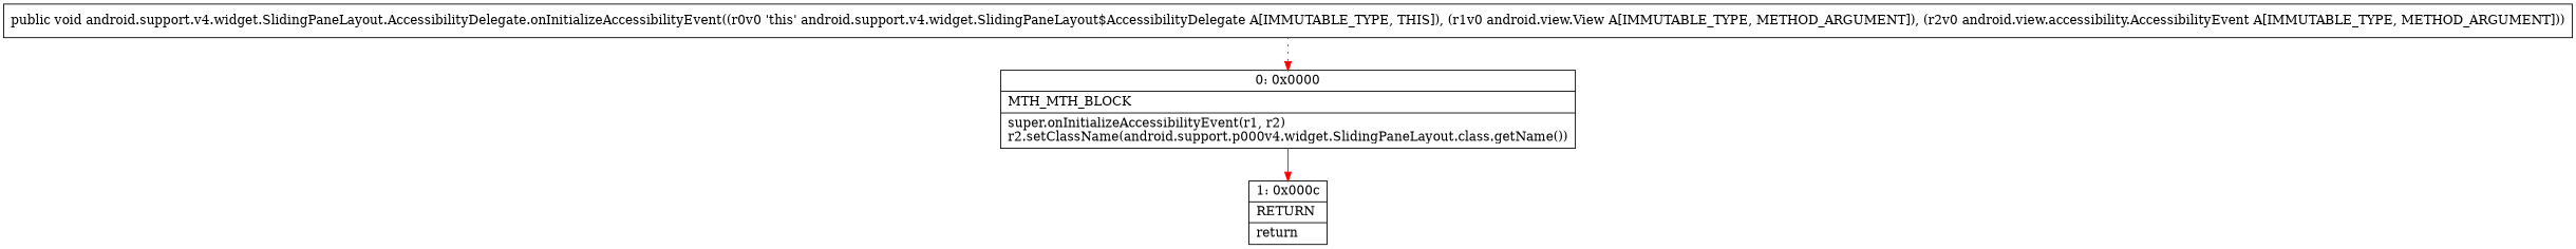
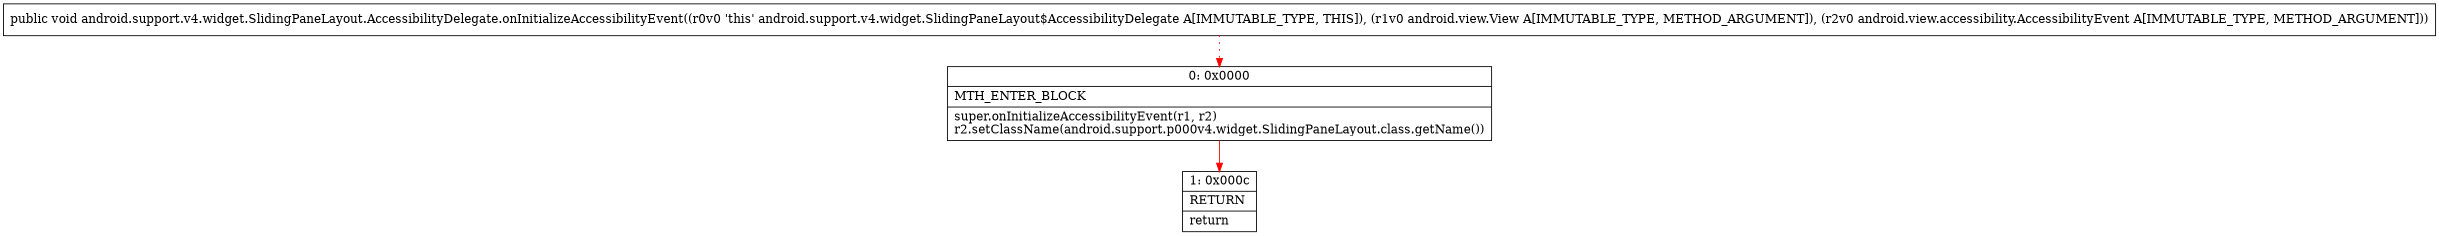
  digraph {
    node [shape=record]
    edge [color=red]
-   n1 [label="{0\:\ 0x0000|MTH_MTH_BLOCK\l|super.onInitializeAccessibilityEvent(r1, r2)\lr2.setClassName(android.support.p000v4.widget.SlidingPaneLayout.class.getName())\l}"]
+   n1 [label="{0\:\ 0x0000|MTH_ENTER_BLOCK\l|super.onInitializeAccessibilityEvent(r1, r2)\lr2.setClassName(android.support.p000v4.widget.SlidingPaneLayout.class.getName())\l}"]
    n2 [label="{1\:\ 0x000c|RETURN\l|return\l}"]
    n3 [label="{public void android.support.v4.widget.SlidingPaneLayout.AccessibilityDelegate.onInitializeAccessibilityEvent((r0v0 'this' android.support.v4.widget.SlidingPaneLayout$AccessibilityDelegate A[IMMUTABLE_TYPE, THIS]), (r1v0 android.view.View A[IMMUTABLE_TYPE, METHOD_ARGUMENT]), (r2v0 android.view.accessibility.AccessibilityEvent A[IMMUTABLE_TYPE, METHOD_ARGUMENT])) }"]
    n1 -> n2 [style=solid]
    n3 -> n1 [style=dotted]
  }
